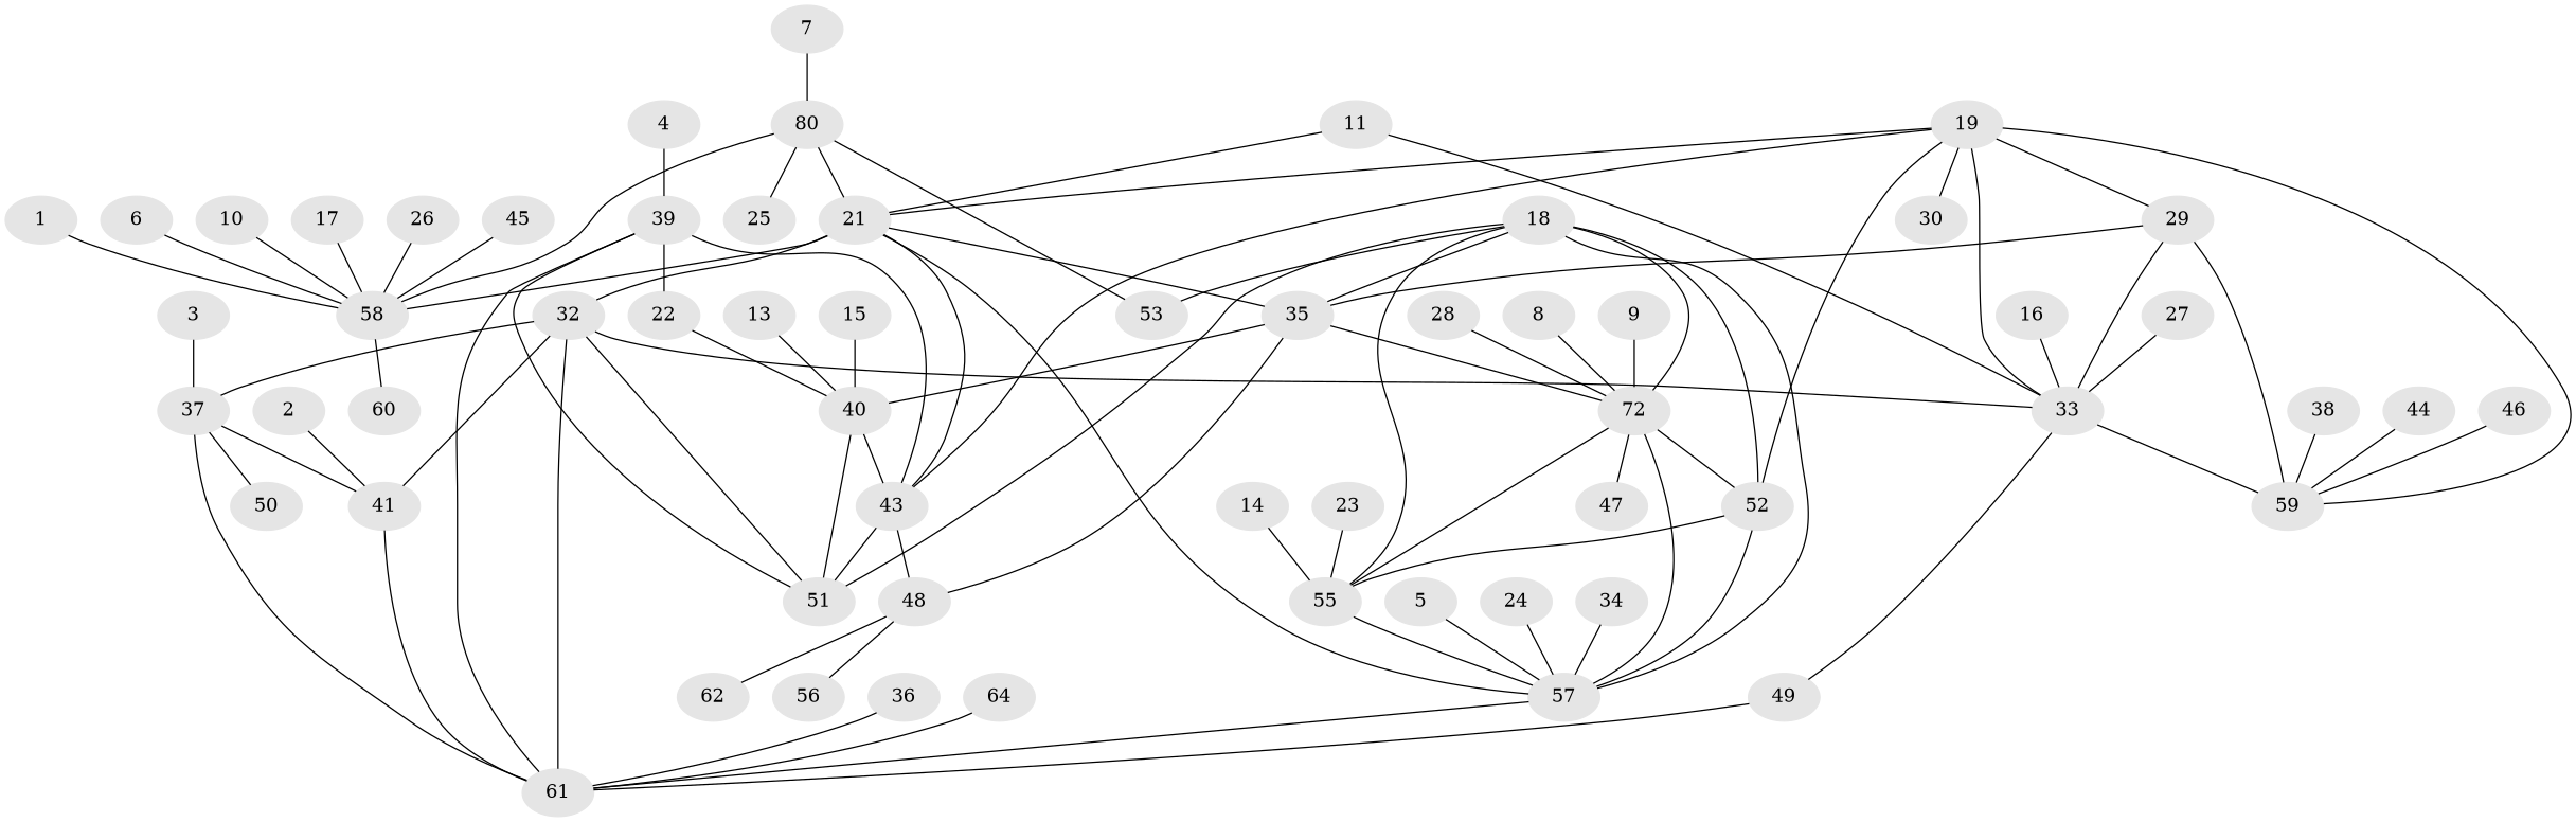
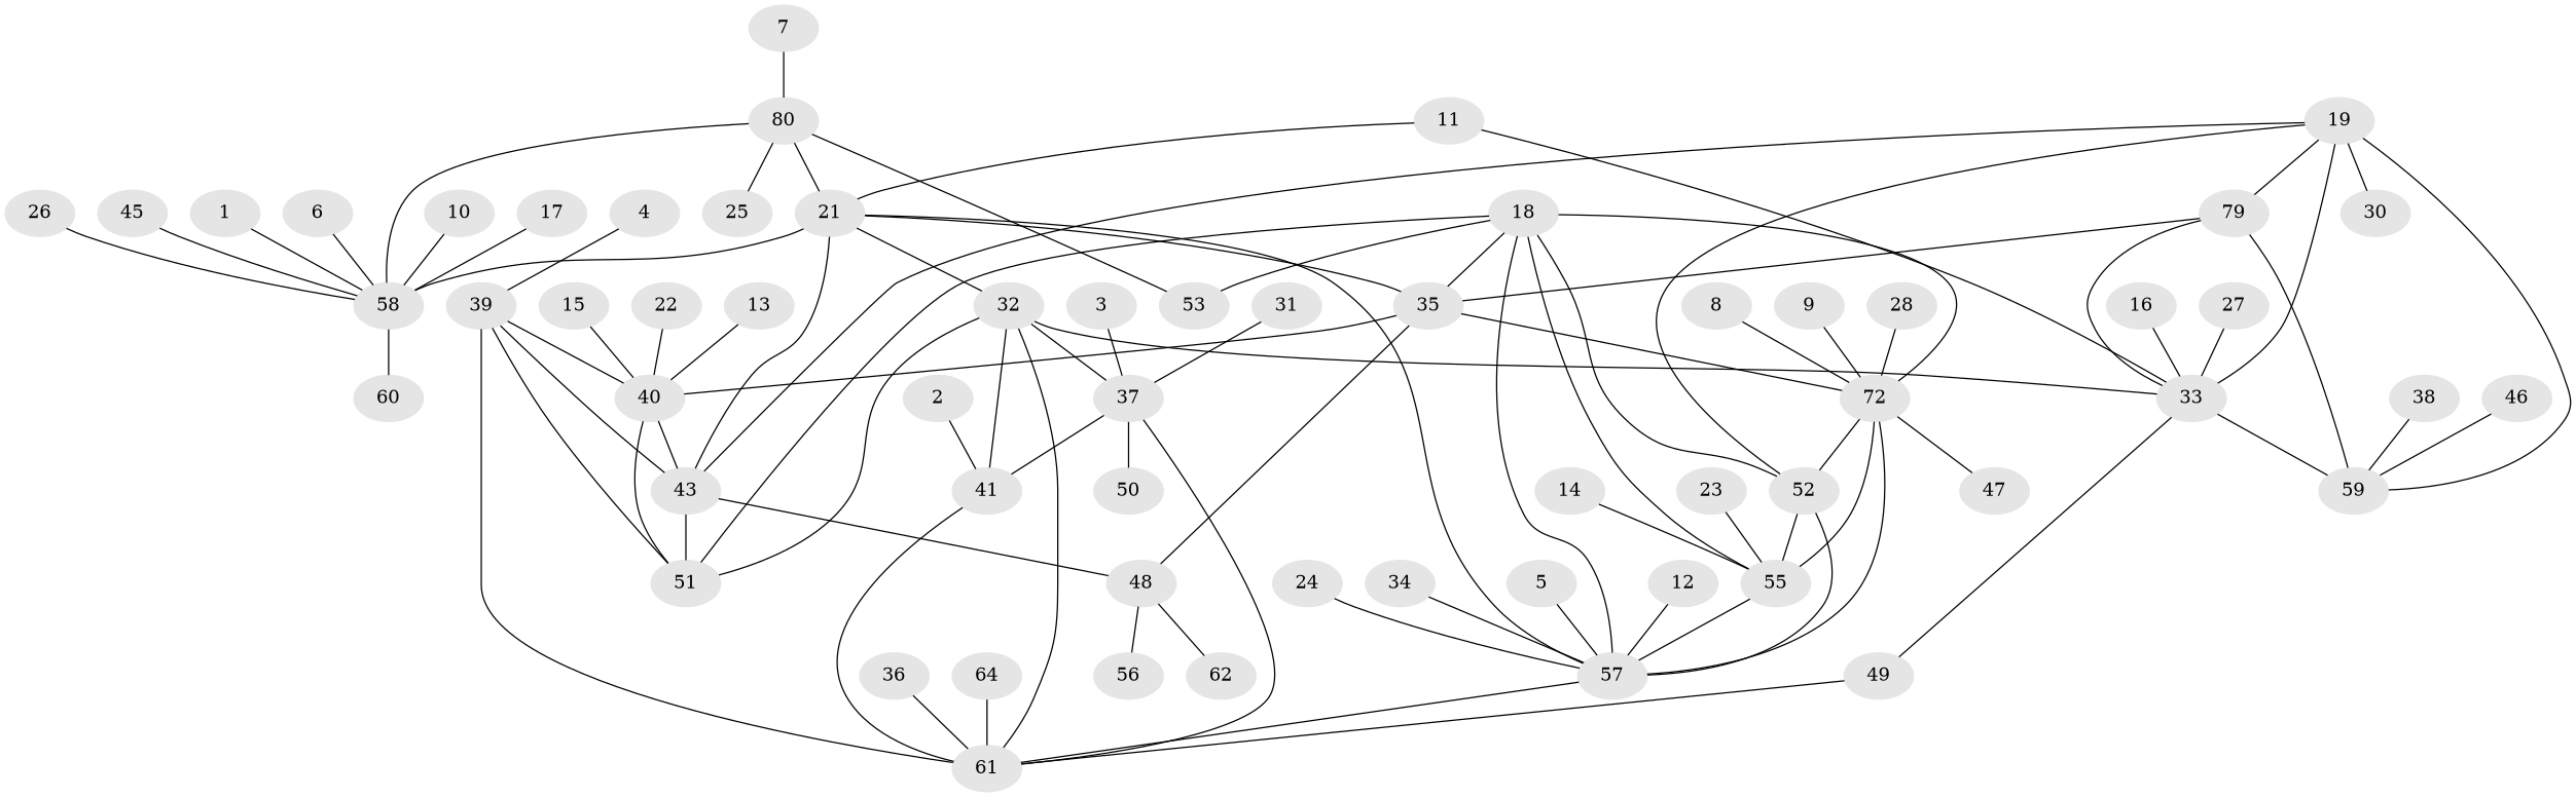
  graph {
    node [color=gray90 style=filled]
    edge [weight=1.0]
    1
    58
    60
    2
    41
    61
    3
    37
    50
    4
    39
    40
    51
    43
    5
    57
    6
    n18 [label=80]
    7
    21
    53
    25
    n23 [label=72]
    8
    55
    52
    47
    9
    10
    11
    33
    35
    32
    59
    49
+   12
    13
    14
    15
    16
    17
    18
    48
    19
-   29
+   29 [label=79]
    30
    22
    23
    24
    26
    27
    28
+   31
    34
    56
    62
    36
    38
-   44
    45
    46
    n62 [label=64]
    1 -- 58
    58 -- 60
    2 -- 41
    41 -- 61 [weight=2.0]
    3 -- 37
    37 -- 41 [weight=2.0]
    37 -- 61
    37 -- 50
    4 -- 39
    39 -- 61 [weight=2.0]
-   39 -- 22 [weight=2.0]
+   39 -- 40 [weight=2.0]
    39 -- 51
    39 -- 43 [weight=2.0]
    40 -- 51 [weight=2.0]
    40 -- 43 [weight=4.0]
    43 -- 51 [weight=2.0]
    43 -- 48
    5 -- 57
    57 -- 61
    6 -- 58
    n18 -- 58 [weight=4.0]
    n18 -- 21 [weight=4.0]
    n18 -- 53
    n18 -- 25
    7 -- n18
    21 -- 58 [weight=4.0]
    21 -- 43
    21 -- 57
    21 -- 35
    21 -- 32
    n23 -- 57 [weight=2.0]
    n23 -- 55 [weight=2.0]
    n23 -- 52 [weight=2.0]
    n23 -- 47
    8 -- n23
    55 -- 57
    52 -- 57
    52 -- 55
    9 -- n23
    10 -- 58
    11 -- 21
    11 -- 33
    33 -- 59 [weight=3.0]
    33 -- 49
    35 -- 40
    35 -- n23
    35 -- 48
    32 -- 41 [weight=4.0]
    32 -- 61 [weight=2.0]
    32 -- 37 [weight=2.0]
    32 -- 51
    32 -- 33
    49 -- 61
+   12 -- 57
    13 -- 40
    14 -- 55
    15 -- 40
    16 -- 33
    17 -- 58
    18 -- 51
    18 -- 57
    18 -- 53
    18 -- n23 [weight=2.0]
    18 -- 55
    18 -- 52
    18 -- 35
    48 -- 56
    48 -- 62
    19 -- 43
-   19 -- 21 [weight=2.0]
    19 -- 52
    19 -- 33
    19 -- 59 [weight=3.0]
    19 -- 29
    19 -- 30
    29 -- 33
    29 -- 35
    29 -- 59 [weight=3.0]
    22 -- 40
    23 -- 55
    24 -- 57
    26 -- 58
    27 -- 33
    28 -- n23
+   31 -- 37
    34 -- 57
    36 -- 61
    38 -- 59
-   44 -- 59
    45 -- 58
    46 -- 59
    n62 -- 61
  }
